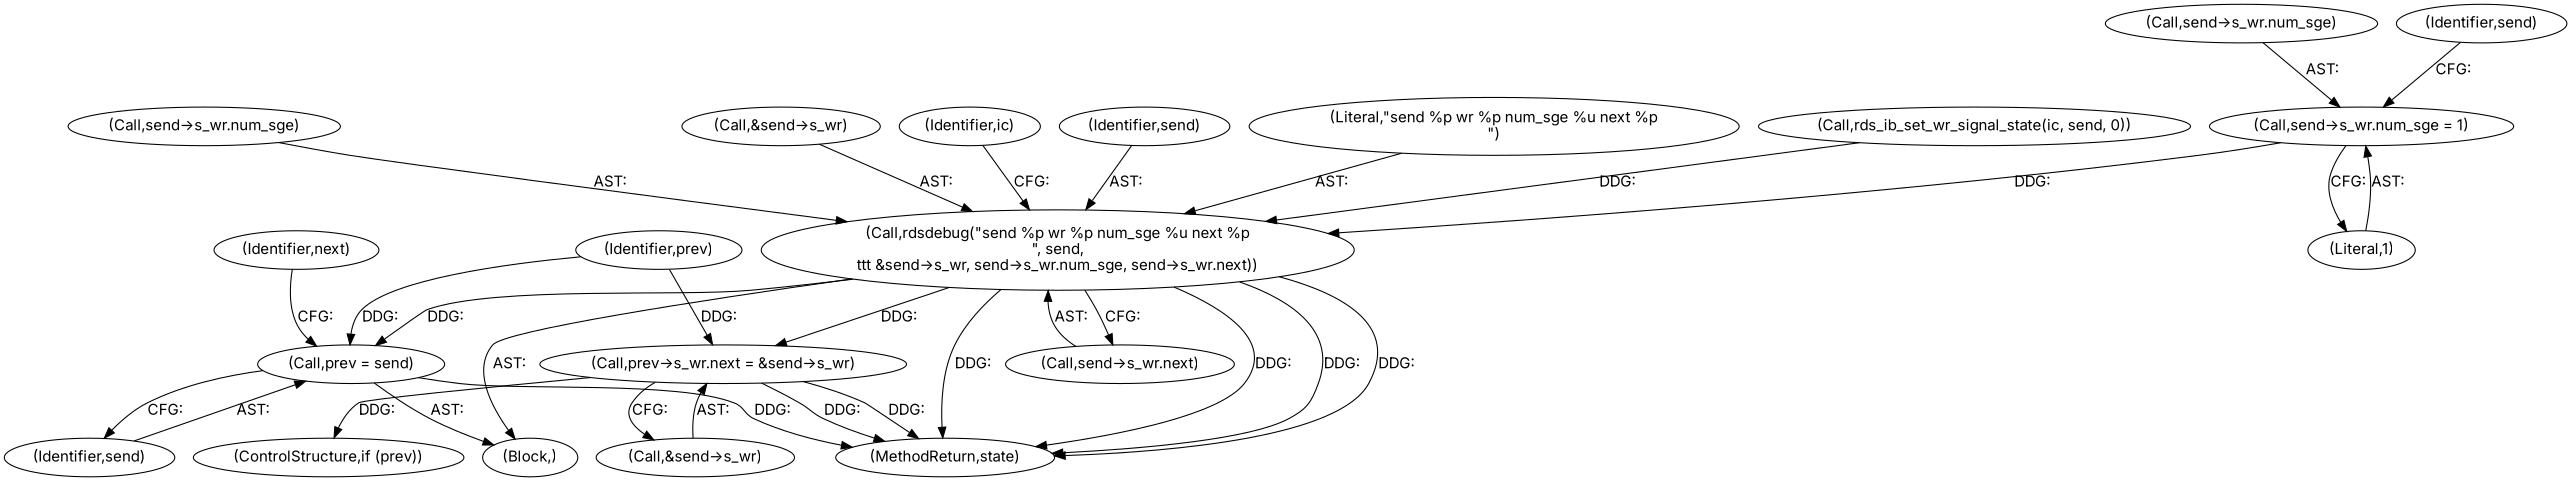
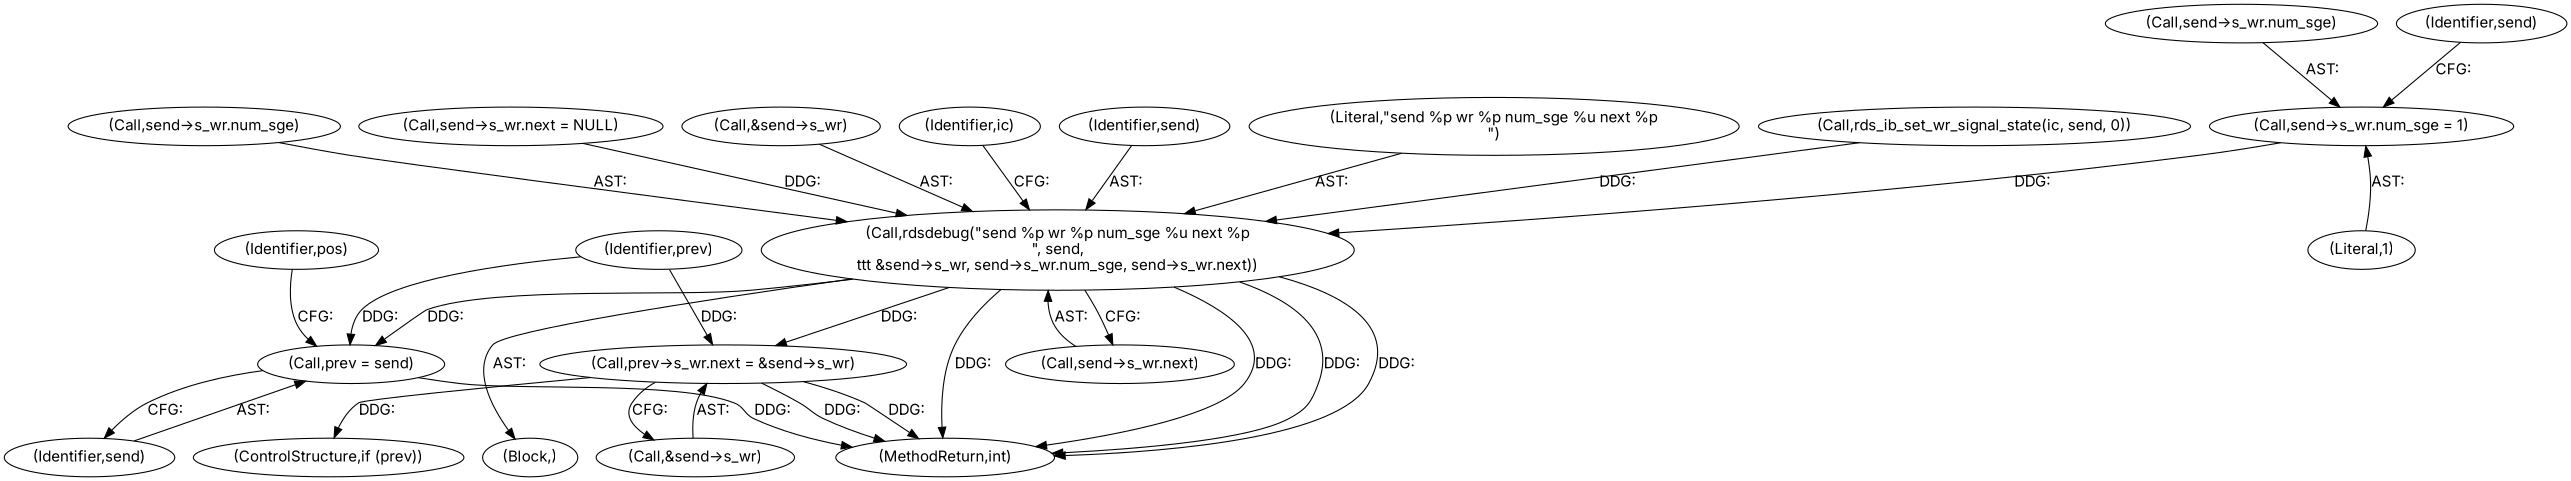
  digraph {
    fontname=Inter
    node [fontname=Inter]
    edge [fontname=Inter]
    n1 [label="(Call,send->s_wr.num_sge = 1)"]
    n2 [label="(Call,rdsdebug(\"send %p wr %p num_sge %u next %p\n\", send,\n\t\t\t &send->s_wr, send->s_wr.num_sge, send->s_wr.next))"]
    n3 [label="(Literal,1)"]
    n4 [label="(Block,)"]
    n5 [label="(Call,prev->s_wr.next = &send->s_wr)"]
    n6 [label="(Call,prev = send)"]
-   n7 [label="(MethodReturn,state)"]
+   n7 [label="(MethodReturn,int)"]
    n8 [label="(Call,send->s_wr.next)"]
    n9 [label="(ControlStructure,if (prev))"]
    n10 [label="(Call,&send->s_wr)"]
    n11 [label="(Identifier,send)"]
    n12 [label="(Identifier,ic)"]
    n13 [label="(Call,send->s_wr.num_sge)"]
    n14 [label="(Identifier,send)"]
-   n15 [label="(Identifier,next)"]
+   n15 [label="(Identifier,pos)"]
    n16 [label="(Literal,\"send %p wr %p num_sge %u next %p\n\")"]
    n17 [label="(Call,rds_ib_set_wr_signal_state(ic, send, 0))"]
    n18 [label="(Call,send->s_wr.num_sge)"]
+   n19 [label="(Call,send->s_wr.next = NULL)"]
    n20 [label="(Call,&send->s_wr)"]
    n21 [label="(Identifier,prev)"]
    n22 [label="(Identifier,send)"]
    n1 -> n2 [label="DDG: "]
-   n1 -> n3 [label="CFG: "]
    n2 -> n4 [label="AST: "]
    n2 -> n5 [label="DDG: "]
    n2 -> n6 [label="DDG: "]
    n2 -> n7 [label="DDG: "]
    n2 -> n7 [label="DDG: "]
    n2 -> n7 [label="DDG: "]
    n2 -> n7 [label="DDG: "]
    n2 -> n8 [label="CFG: "]
    n3 -> n1 [label="AST: "]
    n5 -> n7 [label="DDG: "]
    n5 -> n7 [label="DDG: "]
    n5 -> n9 [label="DDG: "]
    n5 -> n10 [label="CFG: "]
-   n6 -> n4 [label="AST: "]
    n6 -> n7 [label="DDG: "]
    n6 -> n11 [label="CFG: "]
    n8 -> n2 [label="AST: "]
    n10 -> n5 [label="AST: "]
    n11 -> n6 [label="AST: "]
    n12 -> n2 [label="CFG: "]
    n13 -> n1 [label="AST: "]
    n14 -> n2 [label="AST: "]
    n15 -> n6 [label="CFG: "]
    n16 -> n2 [label="AST: "]
    n17 -> n2 [label="DDG: "]
    n18 -> n2 [label="AST: "]
+   n19 -> n2 [label="DDG: "]
    n20 -> n2 [label="AST: "]
    n21 -> n5 [label="DDG: "]
    n21 -> n6 [label="DDG: "]
    n22 -> n1 [label="CFG: "]
  }
